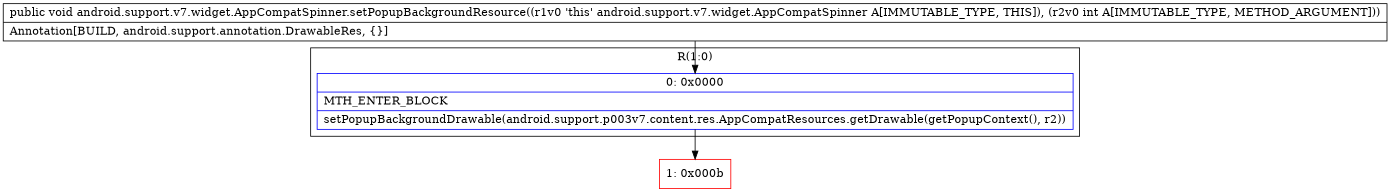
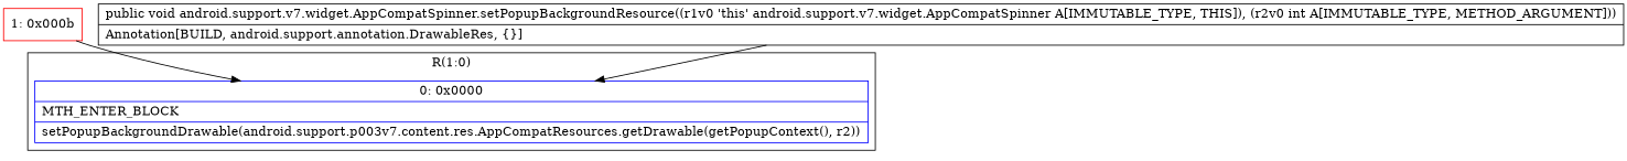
  digraph {
    node [shape=record]
    n1 [color=blue label="{0\:\ 0x0000|MTH_ENTER_BLOCK\l|setPopupBackgroundDrawable(android.support.p003v7.content.res.AppCompatResources.getDrawable(getPopupContext(), r2))\l}"]
    n2 [color=red label="{1\:\ 0x000b}"]
    n3 [label="{public void android.support.v7.widget.AppCompatSpinner.setPopupBackgroundResource((r1v0 'this' android.support.v7.widget.AppCompatSpinner A[IMMUTABLE_TYPE, THIS]), (r2v0 int A[IMMUTABLE_TYPE, METHOD_ARGUMENT]))  | Annotation[BUILD, android.support.annotation.DrawableRes, \{\}]\l}"]
    subgraph cluster_1 {
      label="R(1:0)"
      n1
    }
-   n1 -> n2
+   n2 -> n1
    n3 -> n1
  }
